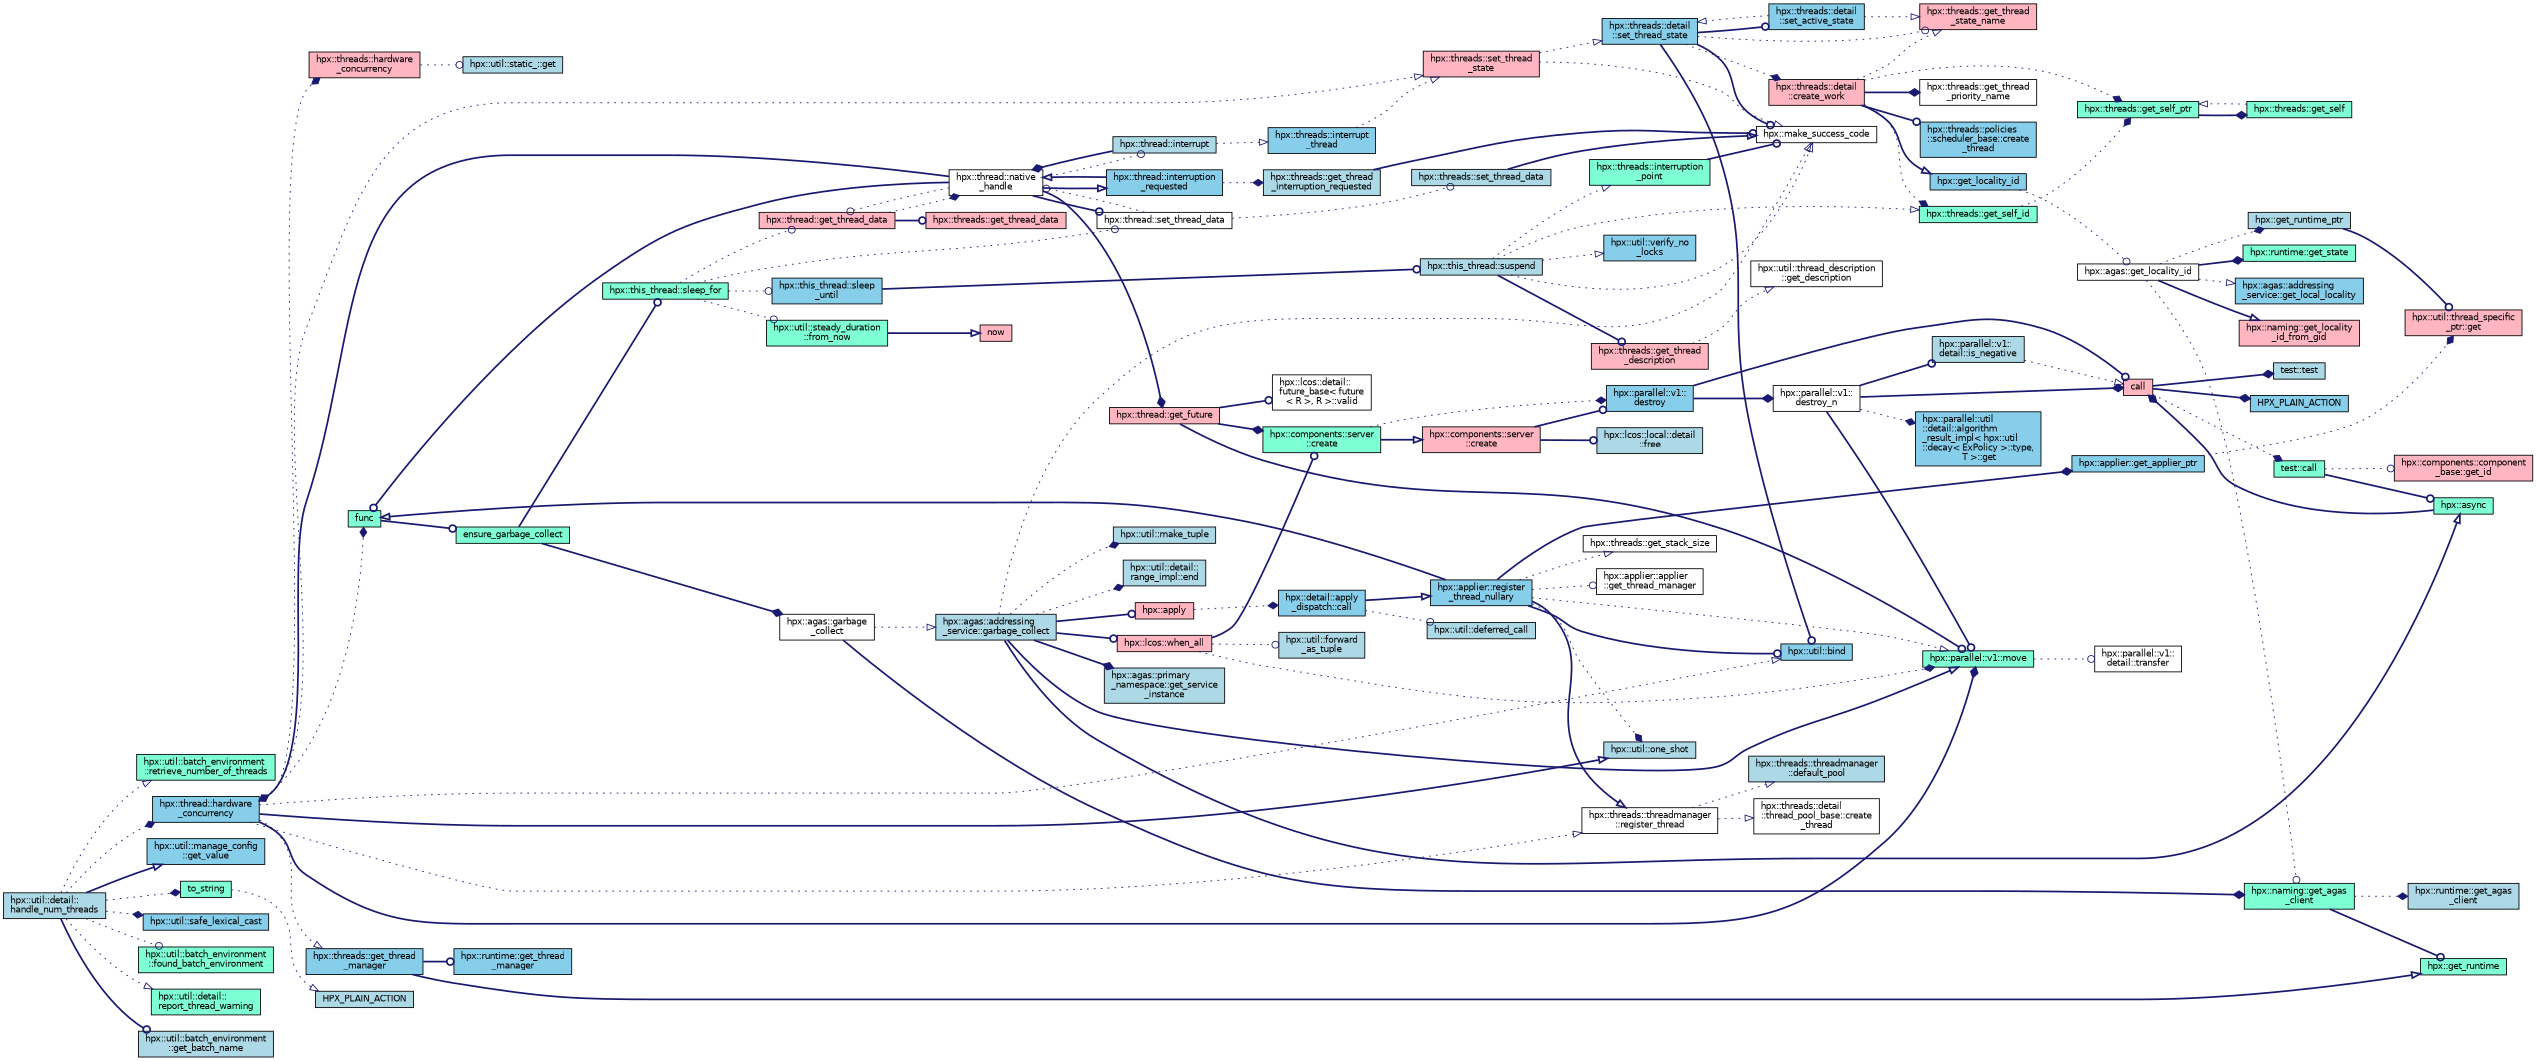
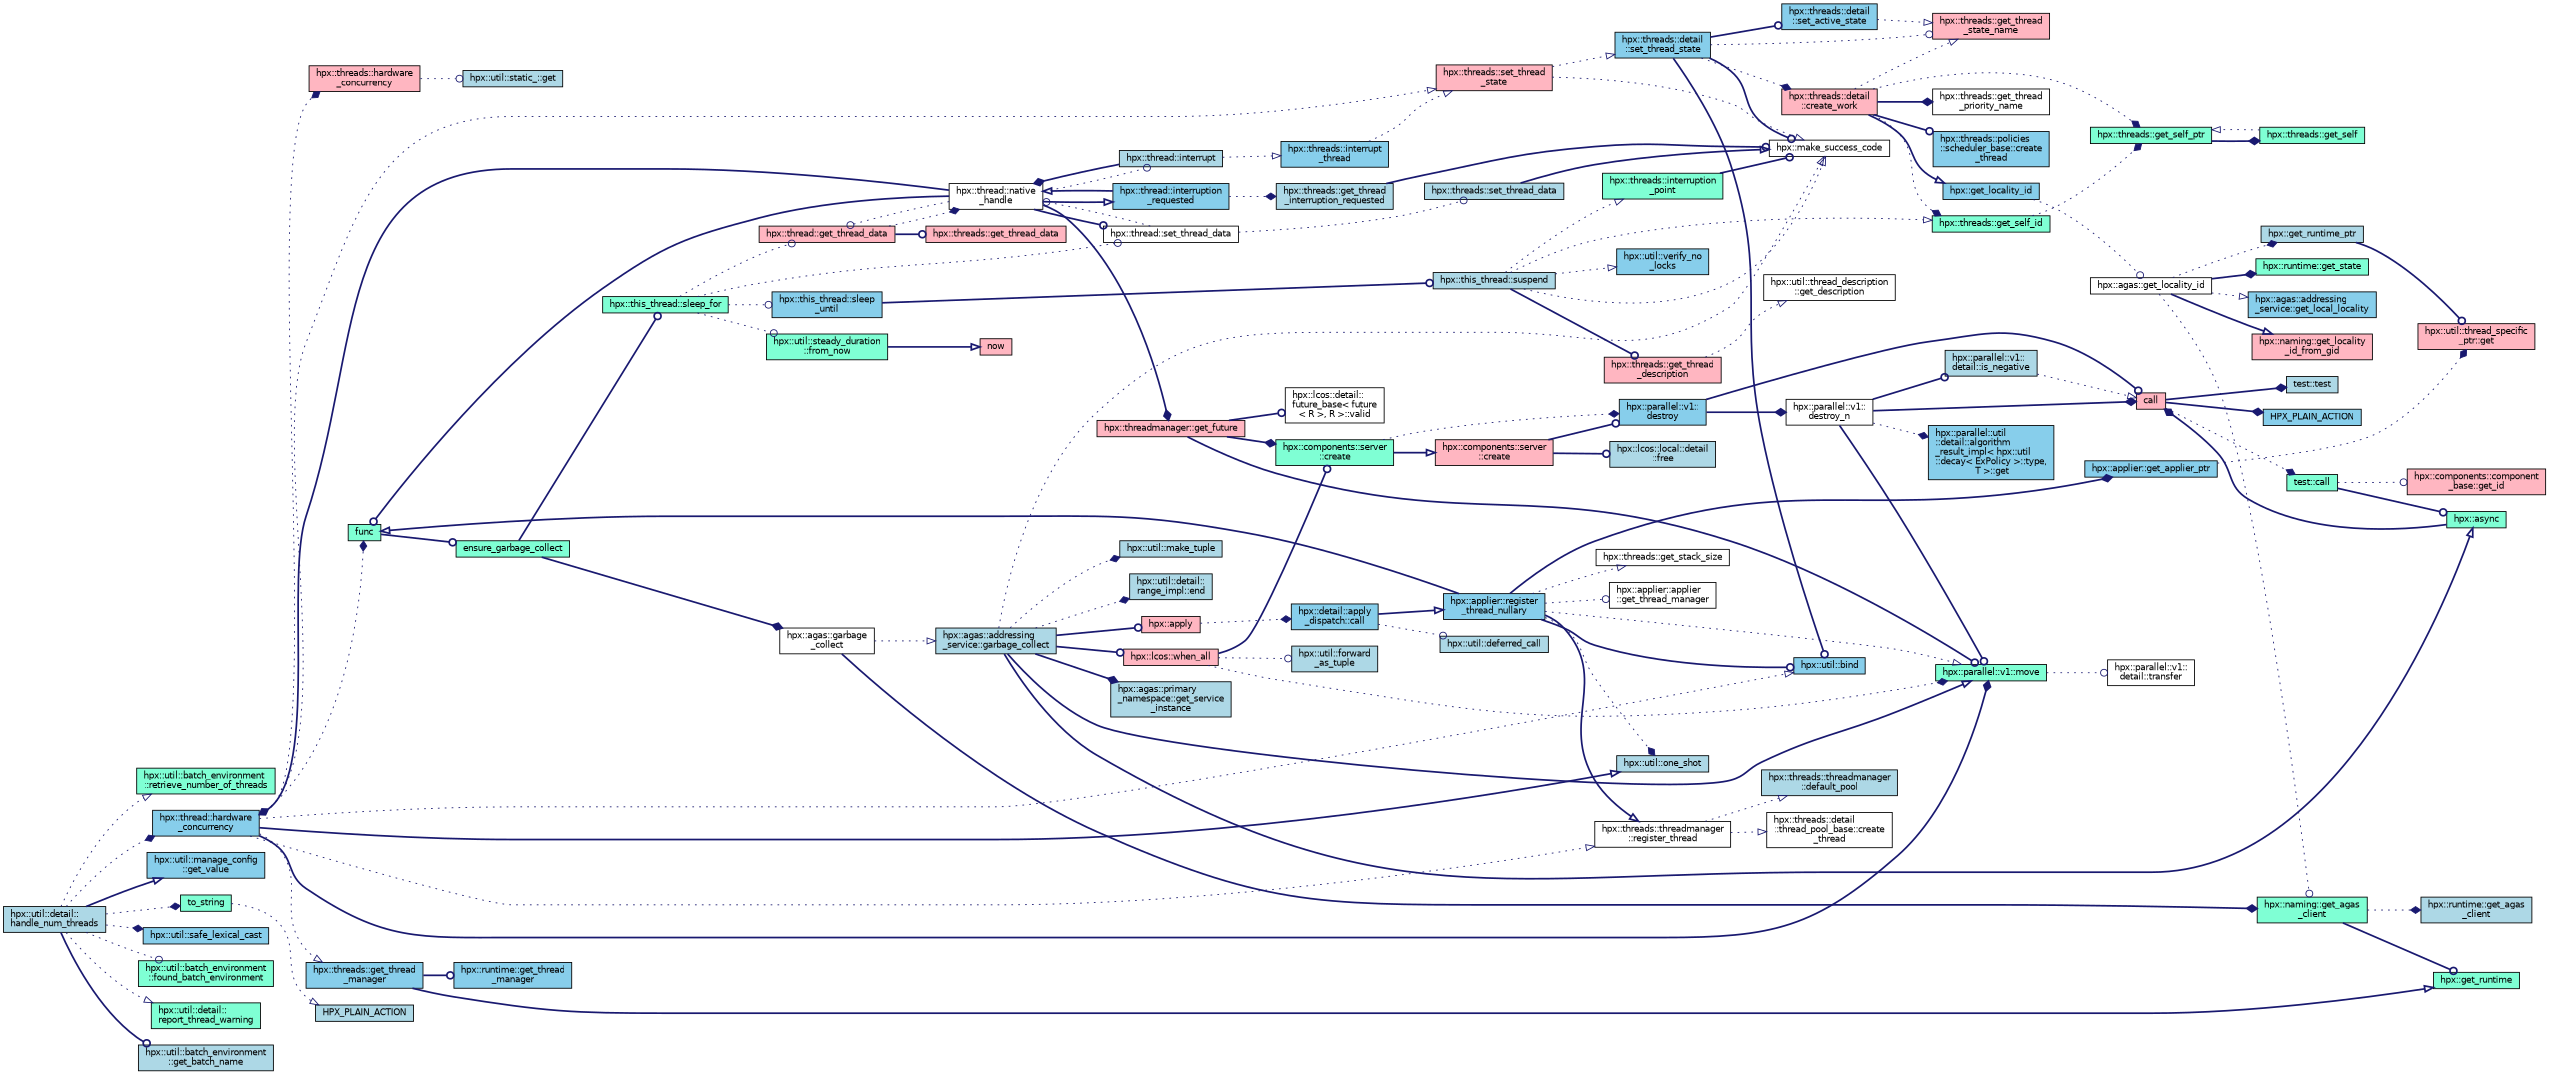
  digraph {
    rankdir=LR
    node [color=black fillcolor=lightblue fontname=Helvetica fontsize=10 shape=record style=filled]
    edge [arrowhead=odot color=midnightblue fontname=Helvetica fontsize=10 labelfontname=Helvetica labelfontsize=10 style=dotted]
    n1 [fontcolor=black height=0.2 label="hpx::util::detail::\lhandle_num_threads" width=0.4]
    n2 [fillcolor=aquamarine height=0.2 label="hpx::util::batch_environment\l::retrieve_number_of_threads" width=0.4]
    n3 [fillcolor=skyblue height=0.2 label="hpx::thread::hardware\l_concurrency" width=0.4]
    n4 [fillcolor=skyblue height=0.2 label="hpx::util::manage_config\l::get_value" width=0.4]
    n5 [fillcolor=aquamarine height=0.2 label=to_string width=0.4]
    n6 [fillcolor=skyblue height=0.2 label="hpx::util::safe_lexical_cast" width=0.4]
    n7 [fillcolor=aquamarine height=0.2 label="hpx::util::batch_environment\l::found_batch_environment" width=0.4]
    n8 [fillcolor=aquamarine height=0.2 label="hpx::util::detail::\lreport_thread_warning" width=0.4]
    n9 [height=0.2 label="hpx::util::batch_environment\l::get_batch_name" width=0.4]
    n10 [fillcolor=lightpink height=0.2 label="hpx::threads::hardware\l_concurrency" width=0.4]
    n11 [fillcolor=aquamarine height=0.2 label=func width=0.4]
    n12 [fillcolor=lightpink height=0.2 label="hpx::threads::set_thread\l_state" width=0.4]
    n13 [fillcolor=skyblue height=0.2 label="hpx::util::bind" width=0.4]
    n14 [fillcolor=aquamarine height=0.2 label="hpx::parallel::v1::move" width=0.4]
    n15 [height=0.2 label="hpx::util::one_shot" width=0.4]
    n16 [fillcolor=white height=0.2 label="hpx::threads::threadmanager\l::register_thread" width=0.4]
    n17 [fillcolor=skyblue height=0.2 label="hpx::threads::get_thread\l_manager" width=0.4]
    n18 [height=0.2 label=HPX_PLAIN_ACTION width=0.4]
    n19 [height=0.2 label="hpx::util::static_::get" width=0.4]
    n20 [fillcolor=aquamarine height=0.2 label=ensure_garbage_collect width=0.4]
    n21 [fillcolor=white height=0.2 label="hpx::make_success_code" width=0.4]
    n22 [fillcolor=skyblue height=0.2 label="hpx::threads::detail\l::set_thread_state" width=0.4]
    n23 [fillcolor=white height=0.2 label="hpx::parallel::v1::\ldetail::transfer" width=0.4]
    n24 [height=0.2 label="hpx::threads::threadmanager\l::default_pool" width=0.4]
    n25 [fillcolor=white height=0.2 label="hpx::threads::detail\l::thread_pool_base::create\l_thread" width=0.4]
    n26 [fillcolor=aquamarine height=0.2 label="hpx::get_runtime" width=0.4]
    n27 [fillcolor=skyblue height=0.2 label="hpx::runtime::get_thread\l_manager" width=0.4]
    n28 [fillcolor=aquamarine height=0.2 label="hpx::this_thread::sleep_for" width=0.4]
    n29 [fillcolor=white height=0.2 label="hpx::agas::garbage\l_collect" width=0.4]
    n30 [fillcolor=skyblue height=0.2 label="hpx::this_thread::sleep\l_until" width=0.4]
    n31 [fillcolor=aquamarine height=0.2 label="hpx::util::steady_duration\l::from_now" width=0.4]
    n32 [fillcolor=lightpink height=0.2 label="hpx::thread::get_thread_data" width=0.4]
    n33 [fillcolor=white height=0.2 label="hpx::thread::set_thread_data" width=0.4]
    n34 [fillcolor=aquamarine height=0.2 label="hpx::naming::get_agas\l_client" width=0.4]
    n35 [height=0.2 label="hpx::agas::addressing\l_service::garbage_collect" width=0.4]
    n36 [height=0.2 label="hpx::this_thread::suspend" width=0.4]
    n37 [fillcolor=lightpink height=0.2 label=now width=0.4]
    n38 [fillcolor=lightpink height=0.2 label="hpx::threads::get_thread_data" width=0.4]
    n39 [fillcolor=white height=0.2 label="hpx::thread::native\l_handle" width=0.4]
    n40 [height=0.2 label="hpx::threads::set_thread_data" width=0.4]
    n41 [fillcolor=aquamarine height=0.2 label="hpx::threads::get_self_id" width=0.4]
    n42 [fillcolor=aquamarine height=0.2 label="hpx::threads::interruption\l_point" width=0.4]
    n43 [fillcolor=skyblue height=0.2 label="hpx::util::verify_no\l_locks" width=0.4]
    n44 [fillcolor=lightpink height=0.2 label="hpx::threads::get_thread\l_description" width=0.4]
    n45 [fillcolor=aquamarine height=0.2 label="hpx::threads::get_self" width=0.4]
    n46 [fillcolor=aquamarine height=0.2 label="hpx::threads::get_self_ptr" width=0.4]
    n47 [fillcolor=white height=0.2 label="hpx::util::thread_description\l::get_description" width=0.4]
    n48 [height=0.2 label="hpx::thread::interrupt" width=0.4]
    n49 [fillcolor=skyblue height=0.2 label="hpx::thread::interruption\l_requested" width=0.4]
-   n50 [fillcolor=lightpink height=0.2 label="hpx::thread::get_future" width=0.4]
+   n50 [fillcolor=lightpink height=0.2 label="hpx::threadmanager::get_future" width=0.4]
    n51 [fillcolor=skyblue height=0.2 label="hpx::threads::interrupt\l_thread" width=0.4]
    n52 [height=0.2 label="hpx::threads::get_thread\l_interruption_requested" width=0.4]
    n53 [fillcolor=white height=0.2 label="hpx::lcos::detail::\lfuture_base\< future\l\< R \>, R \>::valid" width=0.4]
    n54 [fillcolor=aquamarine height=0.2 label="hpx::components::server\l::create" width=0.4]
    n55 [fillcolor=lightpink height=0.2 label="hpx::threads::get_thread\l_state_name" width=0.4]
    n56 [fillcolor=skyblue height=0.2 label="hpx::threads::detail\l::set_active_state" width=0.4]
    n57 [fillcolor=lightpink height=0.2 label="hpx::threads::detail\l::create_work" width=0.4]
    n58 [fillcolor=white height=0.2 label="hpx::threads::get_thread\l_priority_name" width=0.4]
    n59 [fillcolor=skyblue height=0.2 label="hpx::get_locality_id" width=0.4]
    n60 [fillcolor=skyblue height=0.2 label="hpx::threads::policies\l::scheduler_base::create\l_thread" width=0.4]
    n61 [fillcolor=white height=0.2 label="hpx::agas::get_locality_id" width=0.4]
    n62 [height=0.2 label="hpx::get_runtime_ptr" width=0.4]
    n63 [fillcolor=aquamarine height=0.2 label="hpx::runtime::get_state" width=0.4]
    n64 [fillcolor=skyblue height=0.2 label="hpx::agas::addressing\l_service::get_local_locality" width=0.4]
    n65 [fillcolor=lightpink height=0.2 label="hpx::naming::get_locality\l_id_from_gid" width=0.4]
    n66 [fillcolor=lightpink height=0.2 label="hpx::util::thread_specific\l_ptr::get" width=0.4]
    n67 [height=0.2 label="hpx::runtime::get_agas\l_client" width=0.4]
    n68 [fillcolor=lightpink height=0.2 label="hpx::components::server\l::create" width=0.4]
    n69 [fillcolor=skyblue height=0.2 label="hpx::parallel::v1::\ldestroy" width=0.4]
    n70 [height=0.2 label="hpx::lcos::local::detail\l::free" width=0.4]
    n71 [fillcolor=lightpink height=0.2 label=call width=0.4]
    n72 [fillcolor=white height=0.2 label="hpx::parallel::v1::\ldestroy_n" width=0.4]
    n73 [height=0.2 label="test::test" width=0.4]
    n74 [fillcolor=skyblue height=0.2 label=HPX_PLAIN_ACTION width=0.4]
    n75 [fillcolor=aquamarine height=0.2 label="test::call" width=0.4]
    n76 [height=0.2 label="hpx::parallel::v1::\ldetail::is_negative" width=0.4]
    n77 [fillcolor=skyblue height=0.2 label="hpx::parallel::util\l::detail::algorithm\l_result_impl\< hpx::util\l::decay\< ExPolicy \>::type,\l T \>::get" width=0.4]
    n78 [fillcolor=aquamarine height=0.2 label="hpx::async" width=0.4]
    n79 [fillcolor=lightpink height=0.2 label="hpx::components::component\l_base::get_id" width=0.4]
    n80 [height=0.2 label="hpx::agas::primary\l_namespace::get_service\l_instance" width=0.4]
    n81 [height=0.2 label="hpx::util::make_tuple" width=0.4]
    n82 [height=0.2 label="hpx::util::detail::\lrange_impl::end" width=0.4]
    n83 [fillcolor=lightpink height=0.2 label="hpx::apply" width=0.4]
    n84 [fillcolor=lightpink height=0.2 label="hpx::lcos::when_all" width=0.4]
    n85 [fillcolor=skyblue height=0.2 label="hpx::detail::apply\l_dispatch::call" width=0.4]
    n86 [height=0.2 label="hpx::util::forward\l_as_tuple" width=0.4]
    n87 [fillcolor=skyblue height=0.2 label="hpx::applier::register\l_thread_nullary" width=0.4]
    n88 [height=0.2 label="hpx::util::deferred_call" width=0.4]
    n89 [fillcolor=skyblue height=0.2 label="hpx::applier::get_applier_ptr" width=0.4]
    n90 [fillcolor=white height=0.2 label="hpx::threads::get_stack_size" width=0.4]
    n91 [fillcolor=white height=0.2 label="hpx::applier::applier\l::get_thread_manager" width=0.4]
    n1 -> n2 [arrowhead=onormal]
    n1 -> n3 [arrowhead=diamond]
    n1 -> n4 [arrowhead=onormal style=bold]
    n1 -> n5 [arrowhead=diamond]
    n1 -> n6 [arrowhead=diamond]
    n1 -> n7
    n1 -> n8 [arrowhead=onormal]
    n1 -> n9 [style=bold]
    n3 -> n10 [arrowhead=diamond]
    n3 -> n11 [arrowhead=diamond]
    n3 -> n12 [arrowhead=onormal]
    n3 -> n13 [arrowhead=onormal]
    n3 -> n14 [arrowhead=diamond style=bold]
    n3 -> n15 [arrowhead=onormal style=bold]
    n3 -> n16 [arrowhead=onormal]
    n3 -> n17 [arrowhead=onormal]
    n5 -> n18 [arrowhead=onormal]
    n10 -> n19
    n11 -> n20 [style=bold]
    n12 -> n21 [arrowhead=onormal]
    n12 -> n22 [arrowhead=onormal]
    n14 -> n23
    n16 -> n24 [arrowhead=onormal]
    n16 -> n25 [arrowhead=onormal]
    n17 -> n26 [arrowhead=onormal style=bold]
    n17 -> n27 [style=bold]
    n20 -> n28 [style=bold]
    n20 -> n29 [arrowhead=diamond style=bold]
    n22 -> n13 [style=bold]
    n22 -> n21 [style=bold]
    n22 -> n55
    n22 -> n56 [style=bold]
    n22 -> n57 [arrowhead=diamond]
    n28 -> n30
    n28 -> n31
    n28 -> n32
    n28 -> n33
    n29 -> n34 [arrowhead=diamond style=bold]
    n29 -> n35 [arrowhead=onormal]
    n30 -> n36 [style=bold]
    n31 -> n37 [arrowhead=onormal style=bold]
    n32 -> n38 [style=bold]
    n32 -> n39 [arrowhead=diamond]
    n33 -> n39
    n33 -> n40
    n34 -> n26 [style=bold]
    n34 -> n67 [arrowhead=diamond]
    n35 -> n14 [arrowhead=onormal style=bold]
    n35 -> n21 [arrowhead=onormal]
    n35 -> n78 [arrowhead=onormal style=bold]
    n35 -> n80 [arrowhead=diamond style=bold]
    n35 -> n81 [arrowhead=diamond]
    n35 -> n82 [arrowhead=diamond]
    n35 -> n83 [style=bold]
    n35 -> n84 [style=bold]
    n36 -> n21 [arrowhead=onormal]
    n36 -> n41 [arrowhead=onormal]
    n36 -> n42 [arrowhead=onormal]
    n36 -> n43 [arrowhead=onormal]
    n36 -> n44 [style=bold]
    n39 -> n3 [arrowhead=diamond style=bold]
    n39 -> n11 [style=bold]
    n39 -> n32
    n39 -> n33 [style=bold]
    n39 -> n48
    n39 -> n49 [arrowhead=onormal style=bold]
    n39 -> n50 [arrowhead=diamond style=bold]
    n40 -> n21 [arrowhead=onormal style=bold]
    n41 -> n46 [arrowhead=diamond]
    n42 -> n21 [style=bold]
    n44 -> n47 [arrowhead=onormal]
    n45 -> n46 [arrowhead=onormal]
    n46 -> n45 [arrowhead=diamond style=bold]
    n48 -> n39 [arrowhead=diamond style=bold]
    n48 -> n51 [arrowhead=onormal]
    n49 -> n39 [arrowhead=onormal style=bold]
    n49 -> n52 [arrowhead=diamond]
    n50 -> n14 [style=bold]
    n50 -> n53 [style=bold]
    n50 -> n54 [arrowhead=diamond style=bold]
    n51 -> n12 [arrowhead=onormal]
    n52 -> n21 [style=bold]
    n54 -> n68 [arrowhead=onormal style=bold]
    n54 -> n69 [arrowhead=diamond]
-   n56 -> n22 [arrowhead=onormal]
    n56 -> n55 [arrowhead=onormal]
    n57 -> n41 [arrowhead=diamond]
    n57 -> n46 [arrowhead=diamond]
    n57 -> n55 [arrowhead=onormal]
    n57 -> n58 [arrowhead=diamond style=bold]
    n57 -> n59 [arrowhead=onormal style=bold]
    n57 -> n60 [style=bold]
    n59 -> n61
    n61 -> n34
    n61 -> n62 [arrowhead=diamond]
    n61 -> n63 [arrowhead=diamond style=bold]
    n61 -> n64 [arrowhead=onormal]
    n61 -> n65 [arrowhead=onormal style=bold]
    n62 -> n66 [style=bold]
    n68 -> n69 [style=bold]
    n68 -> n70 [style=bold]
    n69 -> n71 [style=bold]
    n69 -> n72 [arrowhead=diamond style=bold]
    n71 -> n73 [arrowhead=diamond style=bold]
    n71 -> n74 [arrowhead=diamond style=bold]
    n71 -> n75 [arrowhead=diamond]
    n72 -> n14 [style=bold]
    n72 -> n71 [arrowhead=diamond style=bold]
    n72 -> n76 [style=bold]
    n72 -> n77 [arrowhead=diamond]
    n75 -> n78 [style=bold]
    n75 -> n79
    n76 -> n71 [arrowhead=onormal]
    n78 -> n71 [arrowhead=diamond style=bold]
    n83 -> n85 [arrowhead=diamond]
    n84 -> n14 [arrowhead=diamond]
    n84 -> n54 [style=bold]
    n84 -> n86
    n85 -> n87 [arrowhead=onormal style=bold]
    n85 -> n88
    n87 -> n11 [arrowhead=onormal style=bold]
    n87 -> n13 [style=bold]
    n87 -> n14 [arrowhead=onormal]
    n87 -> n15 [arrowhead=diamond]
    n87 -> n16 [arrowhead=onormal style=bold]
    n87 -> n89 [arrowhead=diamond style=bold]
    n87 -> n90 [arrowhead=onormal]
    n87 -> n91
    n89 -> n66 [arrowhead=diamond]
  }
